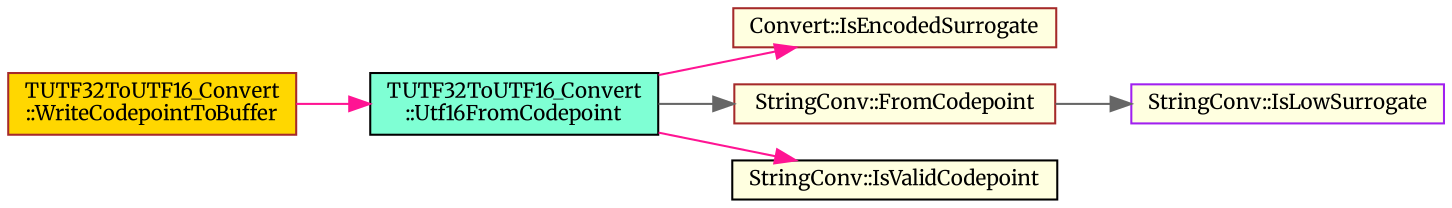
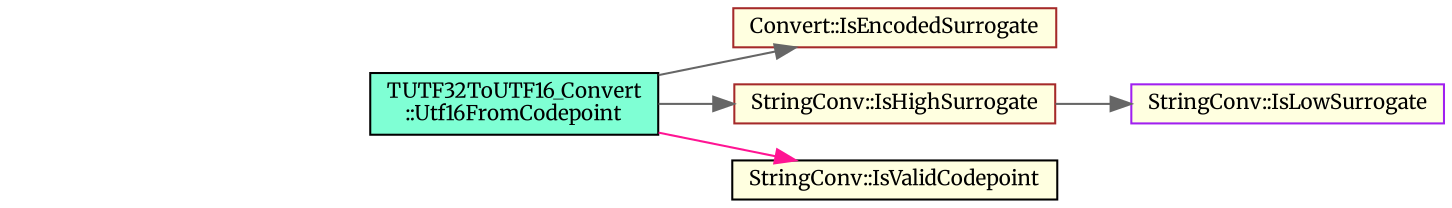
  digraph {
    fontname=Merriweather
    rankdir=LR
    node [color=brown fillcolor=lightyellow fontname=Merriweather fontsize=10 shape=box style=filled]
    edge [color=gray40 fontname=Merriweather fontsize=10 labelfontname=Helvetica labelfontsize=10 style=solid]
-   n1 [fillcolor=gold fontcolor=black height=0.2 label="TUTF32ToUTF16_Convert\l::WriteCodepointToBuffer" width=0.4]
    n2 [color=black fillcolor=aquamarine height=0.2 label="TUTF32ToUTF16_Convert\l::Utf16FromCodepoint" width=0.4]
    n3 [height=0.2 label="Convert::IsEncodedSurrogate" width=0.4]
-   n4 [height=0.2 label="StringConv::FromCodepoint" width=0.4]
+   n4 [height=0.2 label="StringConv::IsHighSurrogate" width=0.4]
    n5 [color=black height=0.2 label="StringConv::IsValidCodepoint" width=0.4]
    n6 [color=purple height=0.2 label="StringConv::IsLowSurrogate" width=0.4]
-   n1 -> n2 [color=deeppink]
-   n2 -> n3 [color=deeppink]
+   n2 -> n3
    n2 -> n4
    n2 -> n5 [color=deeppink]
    n4 -> n6
  }
